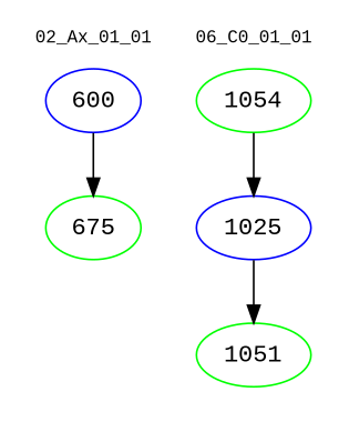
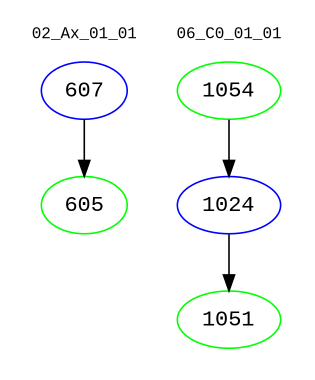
  digraph {
    fontname="Liberation Mono"
    node [color=green fontname="Liberation Mono"]
    edge [color=black fontname="Liberation Mono"]
-   n1 [color=blue label=600]
-   n2 [label=675]
+   n1 [color=blue label=607]
+   n2 [label=605]
    n3 [label=1054]
-   n4 [color=blue label=1025]
+   n4 [color=blue label=1024]
    n5 [label=1051]
    subgraph cluster_1 {
      color=white
      fontsize=10
      label="02_Ax_01_01"
      n1
      n2
    }
    subgraph cluster_2 {
      color=white
      fontsize=10
      label="06_C0_01_01"
      n3
      n4
      n5
    }
    n1 -> n2
    n3 -> n4
    n4 -> n5
  }
